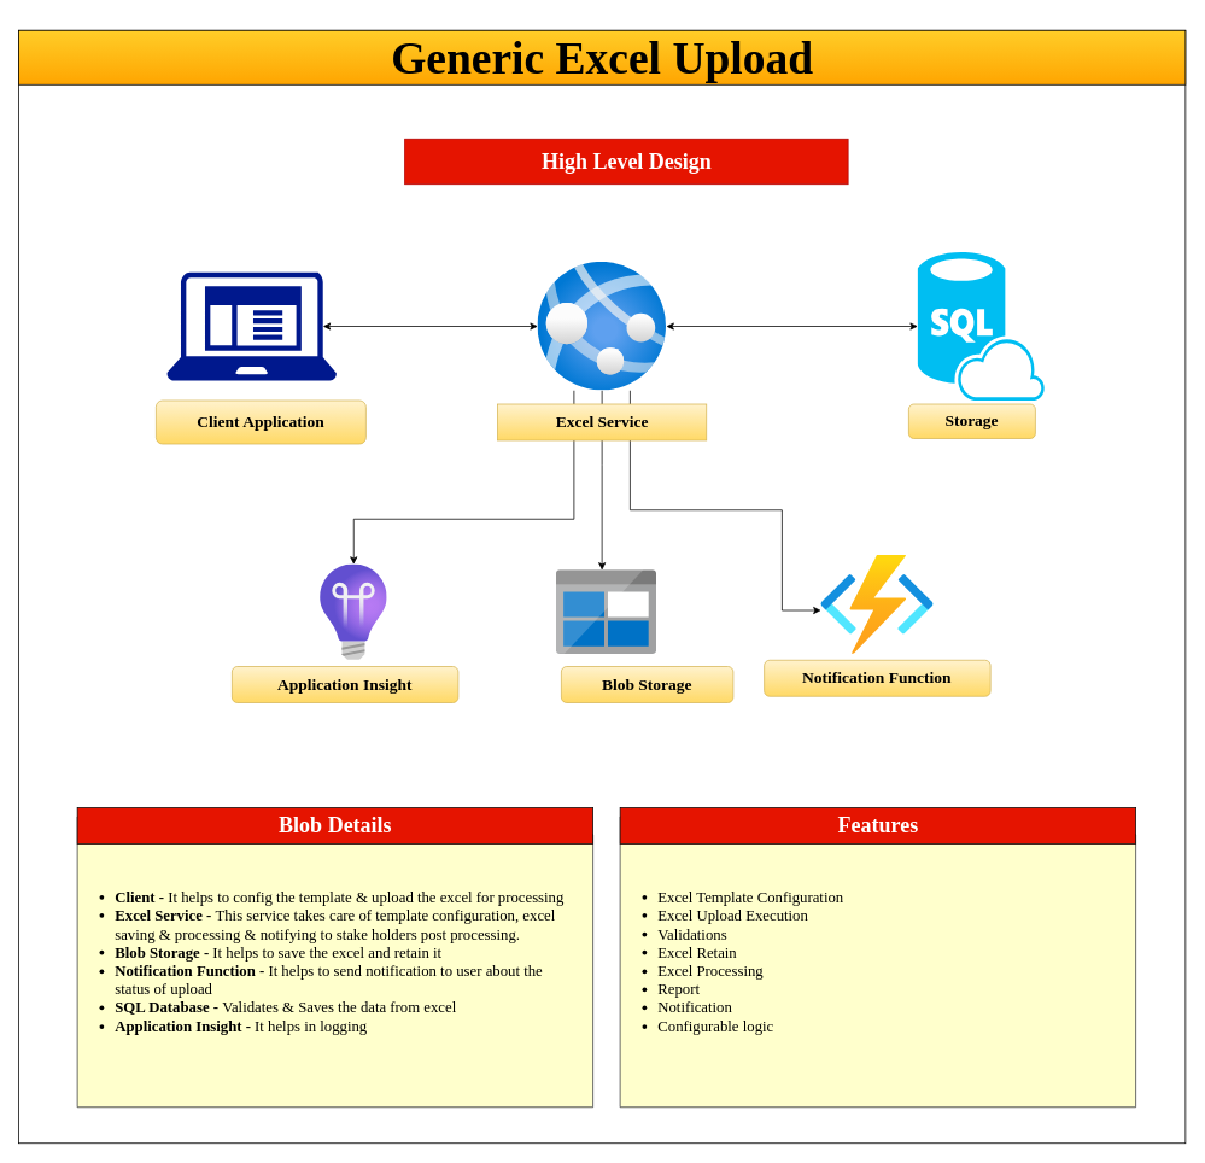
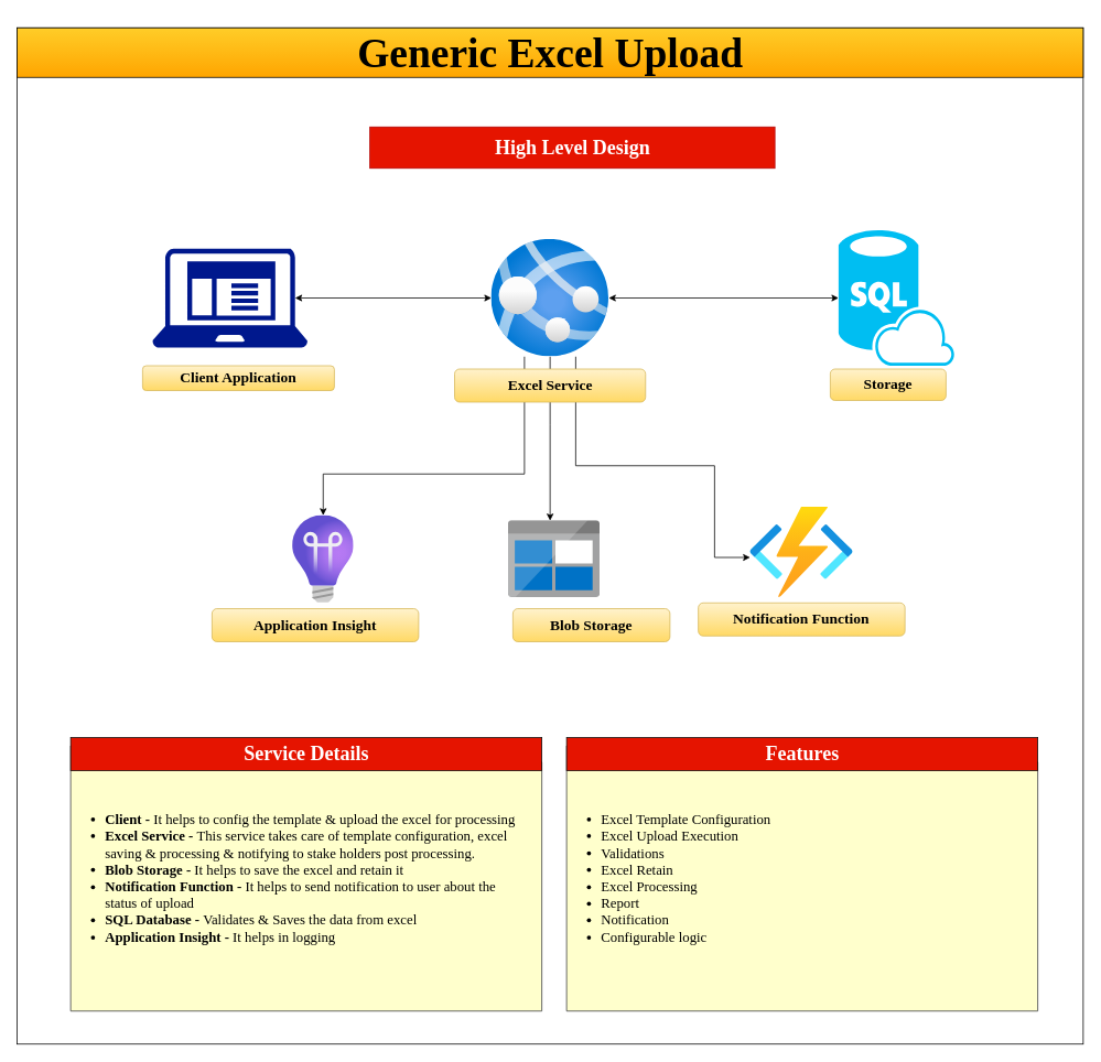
  <mxCell id="0" />
  <mxCell id="1" parent="0" />
  <mxCell id="2" value="" style="rounded=0;whiteSpace=wrap;html=1;fontFamily=Verdana;fontSize=50;fontColor=#000000;" vertex="1" parent="1"><mxGeometry x="20" y="20" width="1290" height="1230" as="geometry" /></mxCell>
  <mxCell id="3" value="" style="edgeStyle=orthogonalEdgeStyle;rounded=0;orthogonalLoop=1;jettySize=auto;html=1;" edge="1" parent="1" source="5" target="15"><mxGeometry relative="1" as="geometry"><Array as="points"><mxPoint x="634" y="560" /></Array></mxGeometry></mxCell>
  <mxCell id="4" style="edgeStyle=orthogonalEdgeStyle;rounded=0;orthogonalLoop=1;jettySize=auto;html=1;fontFamily=Verdana;fontSize=17;" edge="1" parent="1" source="5" target="25"><mxGeometry relative="1" as="geometry"><Array as="points"><mxPoint x="696" y="550" /><mxPoint x="864" y="550" /><mxPoint x="864" y="661" /></Array></mxGeometry></mxCell>
  <mxCell id="5" value="" style="aspect=fixed;html=1;points=[];align=center;image;fontSize=12;image=img/lib/azure2/app_services/App_Services.svg;" vertex="1" parent="1"><mxGeometry x="594" y="276" width="142" height="142" as="geometry" /></mxCell>
  <mxCell id="6" value="" style="endArrow=classic;startArrow=classic;html=1;rounded=0;exitX=0.92;exitY=0.5;exitDx=0;exitDy=0;exitPerimeter=0;" edge="1" parent="1" source="18" target="5"><mxGeometry width="50" height="50" relative="1" as="geometry"><mxPoint x="320" y="347" as="sourcePoint" /><mxPoint x="452" y="322" as="targetPoint" /></mxGeometry></mxCell>
  <mxCell id="7" value="" style="endArrow=classic;startArrow=classic;html=1;rounded=0;entryX=0;entryY=0.5;entryDx=0;entryDy=0;entryPerimeter=0;" edge="1" parent="1" source="5" target="16"><mxGeometry width="50" height="50" relative="1" as="geometry"><mxPoint x="664" y="371.5" as="sourcePoint" /><mxPoint x="984" y="350" as="targetPoint" /></mxGeometry></mxCell>
  <mxCell id="8" value="&lt;font style=&quot;font-size: 18px;&quot;&gt;Application Insight&lt;/font&gt;" style="rounded=1;whiteSpace=wrap;html=1;fillColor=#fff2cc;strokeColor=#d6b656;gradientColor=#ffd966;fontStyle=1;fontFamily=Verdana;" vertex="1" parent="1"><mxGeometry x="256" y="723" width="250" height="40" as="geometry" /></mxCell>
  <mxCell id="9" value="&lt;font style=&quot;font-size: 18px;&quot;&gt;Storage&lt;/font&gt;" style="rounded=1;whiteSpace=wrap;html=1;fillColor=#fff2cc;strokeColor=#d6b656;gradientColor=#ffd966;fontStyle=1;fontFamily=Verdana;" vertex="1" parent="1"><mxGeometry x="1004" y="433" width="140" height="38" as="geometry" /></mxCell>
- <mxCell id="10" value="&lt;font style=&quot;font-size: 18px;&quot;&gt;Client Application&lt;br&gt;&lt;/font&gt;" style="rounded=1;whiteSpace=wrap;html=1;fillColor=#fff2cc;strokeColor=#d6b656;gradientColor=#ffd966;fontFamily=Verdana;fontStyle=1;" vertex="1" parent="1"><mxGeometry x="172" y="429" width="232" height="48" as="geometry" /></mxCell>
+ <mxCell id="10" value="&lt;font style=&quot;font-size: 18px;&quot;&gt;Client Application&lt;br&gt;&lt;/font&gt;" style="rounded=1;whiteSpace=wrap;html=1;fillColor=#fff2cc;strokeColor=#d6b656;gradientColor=#ffd966;fontFamily=Verdana;fontStyle=1;" vertex="1" parent="1"><mxGeometry x="172" y="429" width="232" height="30" as="geometry" /></mxCell>
  <mxCell id="11" value="&lt;h1&gt;High Level Design&lt;/h1&gt;" style="text;strokeColor=#B20000;fillColor=#e51400;html=1;fontSize=12;fontStyle=1;verticalAlign=middle;align=center;fontFamily=Verdana;fontColor=#ffffff;" vertex="1" parent="1"><mxGeometry x="447" y="140" width="490" height="50" as="geometry" /></mxCell>
  <mxCell id="12" value="&lt;h1 style=&quot;font-size: 50px;&quot;&gt;Generic Excel Upload&lt;/h1&gt;" style="text;strokeColor=#000000;fillColor=#ffcd28;html=1;fontSize=50;fontStyle=1;verticalAlign=middle;align=center;fontFamily=Verdana;gradientColor=#ffa500;strokeWidth=1;" vertex="1" parent="1"><mxGeometry x="20" y="20" width="1290" height="60" as="geometry" /></mxCell>
  <mxCell id="13" value="" style="edgeStyle=orthogonalEdgeStyle;rounded=0;orthogonalLoop=1;jettySize=auto;html=1;" edge="1" parent="1" source="5" target="19"><mxGeometry relative="1" as="geometry"><mxPoint x="704" y="428" as="sourcePoint" /><mxPoint x="754" y="560" as="targetPoint" /><Array as="points"><mxPoint x="665" y="500" /><mxPoint x="665" y="500" /></Array></mxGeometry></mxCell>
- <mxCell id="14" value="&lt;font style=&quot;font-size: 18px;&quot;&gt;Excel Service&lt;/font&gt;" style="whiteSpace=wrap;html=1;fillColor=#fff2cc;strokeColor=#d6b656;gradientColor=#ffd966;fontStyle=1;fontFamily=Verdana;rounded=0;" vertex="1" parent="1"><mxGeometry x="549.5" y="433" width="231" height="40" as="geometry" /></mxCell>
+ <mxCell id="14" value="&lt;font style=&quot;font-size: 18px;&quot;&gt;Excel Service&lt;/font&gt;" style="rounded=1;whiteSpace=wrap;html=1;fillColor=#fff2cc;strokeColor=#d6b656;gradientColor=#ffd966;fontStyle=1;fontFamily=Verdana;" vertex="1" parent="1"><mxGeometry x="549.5" y="433" width="231" height="40" as="geometry" /></mxCell>
  <mxCell id="15" value="" style="aspect=fixed;html=1;points=[];align=center;image;fontSize=12;image=img/lib/azure2/devops/Application_Insights.svg;" vertex="1" parent="1"><mxGeometry x="353.5" y="610" width="74.03" height="106" as="geometry" /></mxCell>
  <mxCell id="16" value="" style="verticalLabelPosition=bottom;html=1;verticalAlign=top;align=center;strokeColor=none;fillColor=#00BEF2;shape=mxgraph.azure.sql_database_sql_azure;" vertex="1" parent="1"><mxGeometry x="1014" y="265" width="140" height="164" as="geometry" /></mxCell>
  <mxCell id="17" style="edgeStyle=orthogonalEdgeStyle;rounded=0;orthogonalLoop=1;jettySize=auto;html=1;exitX=0.5;exitY=1;exitDx=0;exitDy=0;fontSize=15;" edge="1" parent="1" source="9" target="9"><mxGeometry relative="1" as="geometry" /></mxCell>
  <mxCell id="18" value="" style="aspect=fixed;pointerEvents=1;shadow=0;dashed=0;html=1;strokeColor=none;labelPosition=center;verticalLabelPosition=bottom;verticalAlign=top;align=center;fillColor=#00188D;shape=mxgraph.mscae.enterprise.client_application;" vertex="1" parent="1"><mxGeometry x="184" y="287" width="187.5" height="120" as="geometry" /></mxCell>
  <mxCell id="19" value="" style="aspect=fixed;html=1;points=[];align=center;image;fontSize=12;image=img/lib/mscae/BlobBlock.svg;" vertex="1" parent="1"><mxGeometry x="614.64" y="616.5" width="110.71" height="93" as="geometry" /></mxCell>
  <mxCell id="20" value="&lt;font style=&quot;font-size: 18px;&quot;&gt;Blob Storage&lt;/font&gt;" style="rounded=1;whiteSpace=wrap;html=1;fillColor=#fff2cc;strokeColor=#d6b656;gradientColor=#ffd966;fontStyle=1;fontFamily=Verdana;" vertex="1" parent="1"><mxGeometry x="620" y="723" width="190" height="40" as="geometry" /></mxCell>
  <mxCell id="21" value="&lt;ul style=&quot;font-size: 17px;&quot;&gt;&lt;li style=&quot;&quot;&gt;&lt;font face=&quot;Verdana&quot;&gt;&lt;b&gt;Client -&lt;/b&gt;&amp;nbsp;It helps to config the template &amp;amp; upload the excel for processing&lt;/font&gt;&lt;/li&gt;&lt;li style=&quot;&quot;&gt;&lt;span style=&quot;font-size: 17px;&quot;&gt;&lt;font face=&quot;Verdana&quot;&gt;&lt;b&gt;Excel Service - &lt;/b&gt;This service takes care of template configuration, excel saving &amp;amp; processing &amp;amp; notifying to stake holders post processing.&lt;/font&gt;&lt;/span&gt;&lt;/li&gt;&lt;li style=&quot;&quot;&gt;&lt;span style=&quot;font-size: 17px;&quot;&gt;&lt;font face=&quot;Verdana&quot;&gt;&lt;b&gt;Blob Storage -&lt;/b&gt; It helps to save the excel and retain it&lt;/font&gt;&lt;/span&gt;&lt;/li&gt;&lt;li style=&quot;&quot;&gt;&lt;font face=&quot;Verdana&quot;&gt;&lt;b&gt;Notification Function - &lt;/b&gt;It helps to send notification to user about the status&lt;b&gt;&amp;nbsp;&lt;/b&gt;of upload&lt;/font&gt;&lt;/li&gt;&lt;li style=&quot;&quot;&gt;&lt;span style=&quot;font-size: 17px;&quot;&gt;&lt;font face=&quot;Verdana&quot;&gt;&lt;b&gt;SQL Database -&lt;/b&gt;&amp;nbsp;Validates &amp;amp; Saves the data from excel&lt;/font&gt;&lt;/span&gt;&lt;/li&gt;&lt;li style=&quot;&quot;&gt;&lt;span style=&quot;font-size: 17px;&quot;&gt;&lt;font face=&quot;Verdana&quot;&gt;&lt;b&gt;Application Insight - &lt;/b&gt;It helps in logging&lt;/font&gt;&lt;/span&gt;&lt;/li&gt;&lt;/ul&gt;" style="shape=note;size=20;whiteSpace=wrap;html=1;align=left;fillColor=#ffffcc;strokeColor=#36393d;" vertex="1" parent="1"><mxGeometry x="85" y="889" width="570" height="321" as="geometry" /></mxCell>
- <mxCell id="22" value="&lt;h1 style=&quot;font-size: 24px;&quot;&gt;Blob Details&lt;/h1&gt;" style="text;strokeColor=#080808;fillColor=#e51400;html=1;fontSize=50;fontStyle=1;verticalAlign=middle;align=center;fontFamily=Verdana;strokeWidth=1;fontColor=#ffffff;" vertex="1" parent="1"><mxGeometry x="85" y="879" width="570" height="40" as="geometry" /></mxCell>
+ <mxCell id="22" value="&lt;h1 style=&quot;font-size: 24px;&quot;&gt;Service Details&lt;/h1&gt;" style="text;strokeColor=#080808;fillColor=#e51400;html=1;fontSize=50;fontStyle=1;verticalAlign=middle;align=center;fontFamily=Verdana;strokeWidth=1;fontColor=#ffffff;" vertex="1" parent="1"><mxGeometry x="85" y="879" width="570" height="40" as="geometry" /></mxCell>
  <mxCell id="23" value="&lt;ul style=&quot;font-size: 17px;&quot;&gt;&lt;li style=&quot;border-color: var(--border-color);&quot;&gt;&lt;font style=&quot;border-color: var(--border-color);&quot; face=&quot;Verdana&quot; color=&quot;#000000&quot;&gt;&lt;span style=&quot;border-color: var(--border-color);&quot;&gt;Excel Template Configuration&lt;/span&gt;&lt;/font&gt;&lt;/li&gt;&lt;li style=&quot;border-color: var(--border-color);&quot;&gt;&lt;span style=&quot;border-color: var(--border-color); background-color: initial;&quot;&gt;&lt;font style=&quot;border-color: var(--border-color);&quot; face=&quot;Verdana&quot; color=&quot;#000000&quot;&gt;&lt;span style=&quot;border-color: var(--border-color);&quot;&gt;Excel Upload Execution&lt;/span&gt;&lt;/font&gt;&lt;/span&gt;&lt;/li&gt;&lt;li style=&quot;border-color: var(--border-color);&quot;&gt;&lt;font face=&quot;Verdana&quot;&gt;&lt;span style=&quot;background-color: initial; border-color: var(--border-color);&quot;&gt;Validations&lt;/span&gt;&lt;br&gt;&lt;/font&gt;&lt;/li&gt;&lt;li style=&quot;border-color: var(--border-color);&quot;&gt;&lt;font style=&quot;border-color: var(--border-color);&quot; face=&quot;Verdana&quot; color=&quot;#000000&quot;&gt;&lt;span style=&quot;border-color: var(--border-color);&quot;&gt;Excel Retain&lt;/span&gt;&lt;/font&gt;&lt;/li&gt;&lt;li style=&quot;border-color: var(--border-color);&quot;&gt;&lt;font style=&quot;border-color: var(--border-color);&quot; face=&quot;Verdana&quot; color=&quot;#000000&quot;&gt;&lt;span style=&quot;border-color: var(--border-color);&quot;&gt;Excel Processing&lt;/span&gt;&lt;/font&gt;&lt;/li&gt;&lt;li style=&quot;border-color: var(--border-color);&quot;&gt;&lt;font style=&quot;border-color: var(--border-color);&quot; face=&quot;Verdana&quot; color=&quot;#000000&quot;&gt;&lt;span style=&quot;border-color: var(--border-color);&quot;&gt;Report&lt;/span&gt;&lt;/font&gt;&lt;/li&gt;&lt;li style=&quot;border-color: var(--border-color);&quot;&gt;&lt;font face=&quot;Verdana&quot;&gt;&lt;span style=&quot;background-color: initial; border-color: var(--border-color);&quot;&gt;Notification&lt;/span&gt;&lt;br&gt;&lt;/font&gt;&lt;/li&gt;&lt;li style=&quot;border-color: var(--border-color);&quot;&gt;&lt;font face=&quot;Verdana&quot;&gt;Configurable logic&lt;/font&gt;&lt;/li&gt;&lt;/ul&gt;" style="shape=note;size=20;whiteSpace=wrap;html=1;align=left;fillColor=#ffffcc;strokeColor=#36393d;" vertex="1" parent="1"><mxGeometry x="685" y="889" width="570" height="321" as="geometry" /></mxCell>
  <mxCell id="24" value="&lt;h1 style=&quot;font-size: 24px;&quot;&gt;Features&lt;/h1&gt;" style="text;strokeColor=#080808;fillColor=#e51400;html=1;fontSize=50;fontStyle=1;verticalAlign=middle;align=center;fontFamily=Verdana;strokeWidth=1;fontColor=#ffffff;" vertex="1" parent="1"><mxGeometry x="685" y="879" width="570" height="40" as="geometry" /></mxCell>
  <mxCell id="25" value="" style="aspect=fixed;html=1;points=[];align=center;image;fontSize=12;image=img/lib/azure2/iot/Function_Apps.svg;strokeColor=#080808;fontFamily=Verdana;fillColor=#ffffcc;" vertex="1" parent="1"><mxGeometry x="907" y="599.5" width="124.67" height="110" as="geometry" /></mxCell>
  <mxCell id="26" value="&lt;font style=&quot;font-size: 18px;&quot;&gt;Notification Function&lt;/font&gt;" style="rounded=1;whiteSpace=wrap;html=1;fillColor=#fff2cc;strokeColor=#d6b656;gradientColor=#ffd966;fontStyle=1;fontFamily=Verdana;" vertex="1" parent="1"><mxGeometry x="844.34" y="716" width="250" height="40" as="geometry" /></mxCell>
